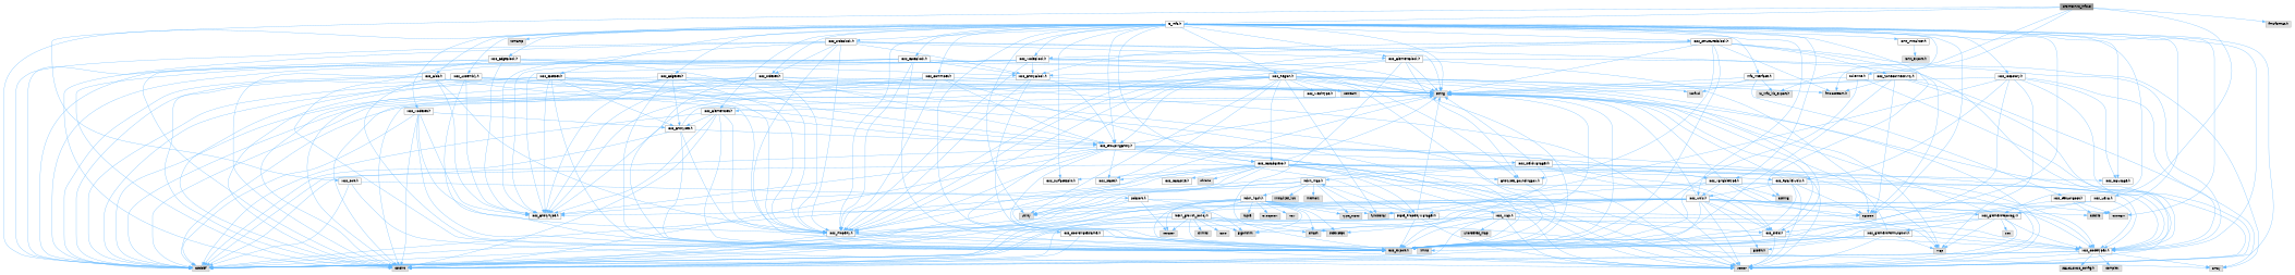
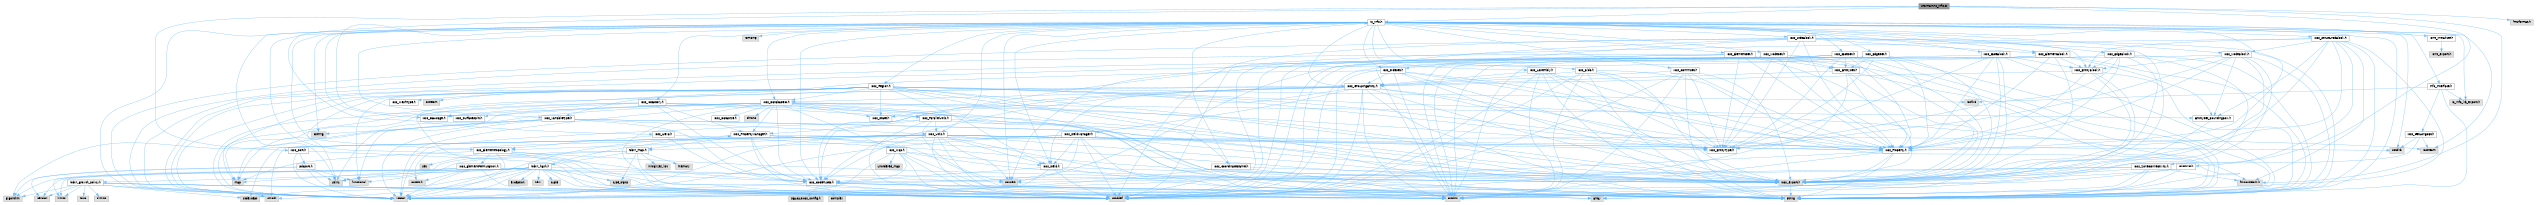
  digraph {
    node [color=grey40 fillcolor=white fontname=Helvetica fontsize=10 shape=box style=filled]
    edge [color=steelblue1 fontname=Helvetica fontsize=10 labelfontname=Helvetica labelfontsize=10 style=solid]
    n1 [color=gray40 fillcolor=grey60 fontcolor=black height=0.2 label="src/main/io_info.C" width=0.4]
    n2 [height=0.2 label="io_info.h" width=0.4]
    n3 [height=0.2 label="Ioss_Sort.h" width=0.4]
    n4 [color=grey60 fillcolor="#E0E0E0" height=0.2 label="fmt/ostream.h" width=0.4]
    n5 [height=0.2 label="Ioss_Hex8.h" width=0.4]
    n6 [height=0.2 label="tokenize.h" width=0.4]
    n7 [color=grey60 fillcolor="#E0E0E0" height=0.2 label="fmt/format.h" width=0.4]
    n8 [color=grey60 fillcolor="#E0E0E0" height=0.2 label="io_info_lib_export.h" width=0.4]
    n9 [height=0.2 label="info_interface.h" width=0.4]
    n10 [color=grey60 fillcolor="#E0E0E0" height=0.2 label=cstdlib width=0.4]
    n11 [color=grey60 fillcolor="#E0E0E0" height=0.2 label=iostream width=0.4]
    n12 [color=grey60 fillcolor="#E0E0E0" height=0.2 label=string width=0.4]
    n13 [height=0.2 label="Ionit_Initializer.h" width=0.4]
    n14 [height=0.2 label="Ioss_CodeTypes.h" width=0.4]
    n15 [color=grey60 fillcolor="#E0E0E0" height=0.2 label=cstddef width=0.4]
    n16 [color=grey60 fillcolor="#E0E0E0" height=0.2 label=vector width=0.4]
    n17 [height=0.2 label="Ioss_SurfaceSplit.h" width=0.4]
    n18 [height=0.2 label="Ioss_Utils.h" width=0.4]
    n19 [height=0.2 label="Ioss_ElementTopology.h" width=0.4]
    n20 [height=0.2 label="Ioss_Field.h" width=0.4]
    n21 [height=0.2 label="Ioss_Property.h" width=0.4]
    n22 [color=grey60 fillcolor="#E0E0E0" height=0.2 label=utility width=0.4]
    n23 [color=grey60 fillcolor="#E0E0E0" height=0.2 label=cassert width=0.4]
    n24 [color=grey60 fillcolor="#E0E0E0" height=0.2 label=cstring width=0.4]
    n25 [color=grey60 fillcolor="#E0E0E0" height=0.2 label=iomanip width=0.4]
    n26 [height=0.2 label="Ioss_Assembly.h" width=0.4]
    n27 [height=0.2 label="Ioss_GroupingEntity.h" width=0.4]
    n28 [height=0.2 label="Ioss_DatabaseIO.h" width=0.4]
    n29 [height=0.2 label="Ioss_DBUsage.h" width=0.4]
    n30 [height=0.2 label="Ioss_VariableType.h" width=0.4]
    n31 [height=0.2 label="Ioss_Blob.h" width=0.4]
    n32 [height=0.2 label="Ioss_CommSet.h" width=0.4]
    n33 [height=0.2 label="Ioss_EdgeBlock.h" width=0.4]
    n34 [height=0.2 label="Ioss_EdgeSet.h" width=0.4]
    n35 [height=0.2 label="Ioss_ElementBlock.h" width=0.4]
    n36 [height=0.2 label="Ioss_ElementSet.h" width=0.4]
    n37 [height=0.2 label="Ioss_FaceBlock.h" width=0.4]
    n38 [height=0.2 label="Ioss_FaceSet.h" width=0.4]
    n39 [height=0.2 label="Ioss_IOFactory.h" width=0.4]
    n40 [height=0.2 label="Ioss_NodeBlock.h" width=0.4]
    n41 [height=0.2 label="Ioss_NodeSet.h" width=0.4]
    n42 [height=0.2 label="Ioss_Region.h" width=0.4]
    n43 [height=0.2 label="Ioss_SideBlock.h" width=0.4]
    n44 [height=0.2 label="Ioss_SideSet.h" width=0.4]
    n45 [height=0.2 label="Ioss_StructuredBlock.h" width=0.4]
    n46 [height=0.2 label="pdqsort.h" width=0.4]
    n47 [color=grey60 fillcolor="#E0E0E0" height=0.2 label="ioss_export.h" width=0.4]
    n48 [height=0.2 label="Ioss_GetLongOpt.h" width=0.4]
    n49 [color=grey60 fillcolor="#E0E0E0" height=0.2 label=iosfwd width=0.4]
    n50 [color=grey60 fillcolor="#E0E0E0" height=0.2 label="ionit_export.h" width=0.4]
    n51 [color=grey60 fillcolor="#E0E0E0" height=0.2 label=array width=0.4]
    n52 [color=grey60 fillcolor="#E0E0E0" height=0.2 label=cstdint width=0.4]
    n53 [color=grey60 fillcolor="#E0E0E0" height=0.2 label="SEACASIoss_config.h" width=0.4]
    n54 [color=grey60 fillcolor="#E0E0E0" height=0.2 label=complex width=0.4]
    n55 [height=0.2 label="Ioss_EntityType.h" width=0.4]
    n56 [color=grey60 fillcolor="#E0E0E0" height=0.2 label=algorithm width=0.4]
    n57 [color=grey60 fillcolor="#E0E0E0" height=0.2 label=cmath width=0.4]
    n58 [color=grey60 fillcolor="#E0E0E0" height=0.2 label=stdexcept width=0.4]
    n59 [color=grey60 fillcolor="#E0E0E0" height=0.2 label="assert.h" width=0.4]
    n60 [height=0.2 label="Ioss_ElementPermutation.h" width=0.4]
    n61 [color=grey60 fillcolor="#E0E0E0" height=0.2 label=map width=0.4]
    n62 [color=grey60 fillcolor="#E0E0E0" height=0.2 label=set width=0.4]
-   n63 [height=0.2 label="State_PropertyManager.h" width=0.4]
+   n63 [height=0.2 label="Ioss_PropertyManager.h" width=0.4]
    n64 [height=0.2 label="Ioss_State.h" width=0.4]
    n65 [height=0.2 label="Ioss_FieldManager.h" width=0.4]
    n66 [height=0.2 label="EntitySet_BoundingBox.h" width=0.4]
    n67 [height=0.2 label="Ioss_DataSize.h" width=0.4]
    n68 [height=0.2 label="Ioss_Map.h" width=0.4]
    n69 [height=0.2 label="Ioss_ParallelUtils.h" width=0.4]
    n70 [color=grey60 fillcolor="#E0E0E0" height=0.2 label=chrono width=0.4]
    n71 [color=grey60 fillcolor="#E0E0E0" height=0.2 label=functional width=0.4]
    n72 [height=0.2 label="Ioss_CoordinateFrame.h" width=0.4]
    n73 [height=0.2 label="Ioss_EntityBlock.h" width=0.4]
    n74 [height=0.2 label="Ioss_EntitySet.h" width=0.4]
    n75 [height=0.2 label="Ioss_MeshType.h" width=0.4]
    n76 [color=grey60 fillcolor="#E0E0E0" height=0.2 label=sstream width=0.4]
    n77 [height=0.2 label="Ioss_ZoneConnectivity.h" width=0.4]
    n78 [color=grey60 fillcolor="#E0E0E0" height=0.2 label=limits width=0.4]
    n79 [color=grey60 fillcolor="#E0E0E0" height=0.2 label=iterator width=0.4]
    n80 [height=0.2 label="robin_map.h" width=0.4]
    n81 [color=grey60 fillcolor="#E0E0E0" height=0.2 label=unordered_map width=0.4]
    n82 [color=grey60 fillcolor="#E0E0E0" height=0.2 label=initializer_list width=0.4]
    n83 [color=grey60 fillcolor="#E0E0E0" height=0.2 label=memory width=0.4]
    n84 [color=grey60 fillcolor="#E0E0E0" height=0.2 label=type_traits width=0.4]
    n85 [height=0.2 label="robin_hash.h" width=0.4]
    n86 [color=grey60 fillcolor="#E0E0E0" height=0.2 label=exception width=0.4]
    n87 [color=grey60 fillcolor="#E0E0E0" height=0.2 label=new width=0.4]
    n88 [color=grey60 fillcolor="#E0E0E0" height=0.2 label=tuple width=0.4]
    n89 [height=0.2 label="robin_growth_policy.h" width=0.4]
    n90 [color=grey60 fillcolor="#E0E0E0" height=0.2 label=climits width=0.4]
    n91 [color=grey60 fillcolor="#E0E0E0" height=0.2 label=ratio width=0.4]
    n1 -> n2
    n1 -> n3
    n1 -> n4
    n1 -> n5
    n1 -> n6
    n1 -> n7
    n2 -> n8
    n2 -> n9
    n2 -> n10
    n2 -> n11
    n2 -> n12
    n2 -> n13
    n2 -> n14
    n2 -> n15
    n2 -> n16
    n2 -> n17
    n2 -> n18
    n2 -> n19
    n2 -> n20
    n2 -> n21
    n2 -> n22
    n2 -> n23
    n2 -> n24
    n2 -> n25
    n2 -> n26
    n2 -> n27
    n2 -> n28
    n2 -> n29
    n2 -> n30
    n2 -> n31
    n2 -> n32
    n2 -> n33
    n2 -> n34
    n2 -> n35
    n2 -> n36
    n2 -> n37
    n2 -> n38
    n2 -> n39
    n2 -> n40
    n2 -> n41
    n2 -> n42
    n2 -> n43
    n2 -> n44
    n2 -> n45
    n3 -> n15
    n3 -> n16
    n3 -> n46
    n5 -> n14
    n5 -> n19
    n5 -> n47
    n6 -> n12
    n6 -> n16
    n6 -> n47
    n9 -> n8
    n9 -> n12
    n9 -> n48
    n9 -> n49
    n13 -> n50
    n14 -> n12
    n14 -> n15
    n14 -> n16
    n14 -> n51
    n14 -> n52
    n14 -> n53
    n14 -> n54
    n18 -> n10
    n18 -> n11
    n18 -> n12
    n18 -> n14
    n18 -> n15
    n18 -> n16
    n18 -> n19
    n18 -> n20
    n18 -> n21
    n18 -> n23
    n18 -> n47
    n18 -> n52
    n18 -> n55
    n18 -> n56
    n18 -> n57
    n18 -> n58
    n18 -> n59
    n19 -> n12
    n19 -> n14
    n19 -> n16
    n19 -> n47
    n19 -> n60
    n19 -> n61
    n19 -> n62
    n20 -> n12
    n20 -> n14
    n20 -> n15
    n20 -> n16
    n20 -> n47
    n21 -> n12
    n21 -> n16
    n21 -> n47
    n21 -> n52
    n26 -> n12
    n26 -> n15
    n26 -> n21
    n26 -> n27
    n26 -> n47
    n26 -> n52
    n26 -> n55
    n27 -> n12
    n27 -> n14
    n27 -> n15
    n27 -> n16
    n27 -> n20
    n27 -> n21
    n27 -> n28
    n27 -> n30
    n27 -> n47
    n27 -> n52
    n27 -> n55
    n27 -> n63
    n27 -> n64
    n27 -> n65
    n28 -> n12
    n28 -> n14
    n28 -> n15
    n28 -> n16
    n28 -> n17
    n28 -> n22
    n28 -> n29
    n28 -> n47
    n28 -> n52
    n28 -> n55
    n28 -> n61
    n28 -> n63
    n28 -> n64
    n28 -> n66
    n28 -> n67
    n28 -> n68
    n28 -> n69
    n28 -> n70
    n30 -> n12
    n30 -> n14
    n30 -> n16
    n30 -> n18
    n30 -> n24
    n30 -> n47
    n30 -> n61
    n30 -> n71
    n31 -> n12
    n31 -> n15
    n31 -> n21
    n31 -> n27
    n31 -> n47
    n31 -> n52
    n31 -> n55
    n32 -> n12
    n32 -> n15
    n32 -> n21
    n32 -> n27
    n32 -> n47
    n32 -> n52
    n32 -> n55
    n33 -> n12
    n33 -> n15
    n33 -> n21
    n33 -> n47
    n33 -> n52
    n33 -> n55
    n33 -> n73
    n34 -> n12
    n34 -> n15
    n34 -> n16
    n34 -> n21
    n34 -> n47
    n34 -> n52
    n34 -> n55
    n34 -> n74
    n35 -> n12
    n35 -> n14
    n35 -> n21
    n35 -> n23
    n35 -> n47
    n35 -> n66
    n35 -> n73
-   n12 -> n36
+   n36 -> n12
    n36 -> n15
    n36 -> n16
    n36 -> n21
    n36 -> n47
    n36 -> n52
    n36 -> n55
    n36 -> n74
    n37 -> n12
    n37 -> n15
    n37 -> n21
    n37 -> n47
    n37 -> n52
    n37 -> n55
    n37 -> n73
    n38 -> n12
    n38 -> n15
    n38 -> n16
    n38 -> n21
    n38 -> n47
    n38 -> n52
    n38 -> n55
    n38 -> n74
    n39 -> n12
    n39 -> n14
    n39 -> n16
    n39 -> n29
    n39 -> n47
    n39 -> n61
    n39 -> n63
    n39 -> n69
    n40 -> n12
    n40 -> n15
    n40 -> n21
    n40 -> n47
    n40 -> n52
    n40 -> n55
    n40 -> n66
    n40 -> n73
    n41 -> n15
    n41 -> n21
    n41 -> n47
    n41 -> n52
    n41 -> n55
    n41 -> n74
    n42 -> n4
    n42 -> n12
    n42 -> n15
    n42 -> n16
    n42 -> n20
    n42 -> n21
    n42 -> n22
-   n42 -> n27
    n42 -> n28
    n42 -> n47
    n42 -> n49
    n42 -> n52
    n42 -> n55
    n42 -> n61
    n42 -> n64
    n42 -> n71
    n42 -> n72
    n42 -> n75
    n42 -> n76
    n43 -> n12
    n43 -> n15
    n43 -> n16
    n43 -> n21
    n43 -> n35
    n43 -> n44
    n43 -> n47
    n43 -> n52
    n43 -> n55
    n43 -> n73
    n44 -> n12
    n44 -> n15
    n44 -> n16
    n44 -> n21
    n44 -> n27
    n44 -> n47
    n44 -> n52
    n44 -> n55
    n45 -> n4
    n45 -> n12
    n45 -> n21
    n45 -> n23
    n45 -> n40
    n45 -> n47
    n45 -> n51
    n45 -> n66
    n45 -> n73
    n45 -> n77
    n46 -> n15
    n46 -> n22
    n46 -> n56
    n46 -> n71
    n46 -> n79
    n47 -> n12
    n48 -> n10
    n48 -> n11
    n48 -> n47
    n60 -> n12
    n60 -> n14
    n60 -> n16
    n60 -> n47
    n60 -> n59
    n60 -> n61
    n60 -> n78
    n63 -> n12
    n63 -> n14
    n63 -> n15
    n63 -> n16
    n63 -> n21
    n63 -> n47
    n63 -> n80
    n65 -> n12
    n65 -> n14
    n65 -> n15
    n65 -> n16
    n65 -> n20
    n65 -> n47
    n65 -> n80
    n66 -> n47
    n68 -> n12
    n68 -> n14
    n68 -> n15
    n68 -> n16
    n68 -> n20
    n68 -> n47
    n68 -> n52
    n68 -> n81
    n69 -> n12
    n69 -> n14
    n69 -> n15
    n69 -> n16
    n69 -> n18
    n69 -> n23
    n69 -> n47
    n72 -> n2
    n72 -> n16
    n72 -> n47
    n72 -> n52
    n73 -> n12
    n73 -> n15
    n73 -> n21
    n73 -> n27
    n73 -> n47
    n74 -> n12
    n74 -> n15
    n74 -> n21
    n74 -> n27
    n74 -> n47
    n77 -> n4
    n77 -> n12
    n77 -> n14
    n77 -> n23
    n77 -> n47
    n77 -> n51
    n80 -> n15
    n80 -> n22
    n80 -> n71
    n80 -> n82
    n80 -> n83
    n80 -> n84
    n80 -> n85
    n85 -> n15
    n85 -> n16
    n85 -> n22
    n85 -> n23
    n85 -> n52
    n85 -> n56
    n85 -> n57
    n85 -> n58
    n85 -> n63
    n85 -> n78
    n85 -> n79
    n85 -> n84
    n85 -> n86
    n85 -> n87
    n85 -> n88
    n85 -> n89
    n89 -> n15
    n89 -> n51
    n89 -> n52
    n89 -> n56
    n89 -> n57
    n89 -> n58
    n89 -> n78
    n89 -> n79
    n89 -> n90
    n89 -> n91
  }
